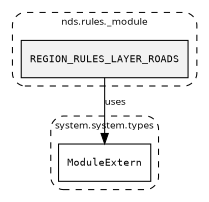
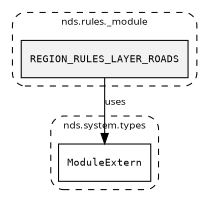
  digraph {
    fontsize=10
    rankdir=TB
    fontname="Open Sans"
    node [fontsize=10 shape=box fontname="Open Sans"]
    n1 [fillcolor="#0000000D" label=<<font face="monospace"><table align="center" border="0" cellspacing="0" cellpadding="0"><tr><td href="../../../content/packages/nds.rules._module.html#Constant-REGION_RULES_LAYER_ROADS" title="Constant defined in nds.rules._module">REGION_RULES_LAYER_ROADS</td></tr></table></font>> style=filled]
    n2 [label=<<font face="monospace"><table align="center" border="0" cellspacing="0" cellpadding="0"><tr><td href="../../../content/packages/nds.system.types.html#Subtype-ModuleExtern" title="Subtype defined in nds.system.types">ModuleExtern</td></tr></table></font>>]
    subgraph cluster_1 {
      label="nds.rules._module"
      style="dashed, rounded"
      n1
    }
    subgraph cluster_2 {
-     label="system.system.types"
+     label="nds.system.types"
      style="dashed, rounded"
      n2
    }
    n1 -> n2 [fontsize=10 label=uses fontname="Open Sans"]
  }
